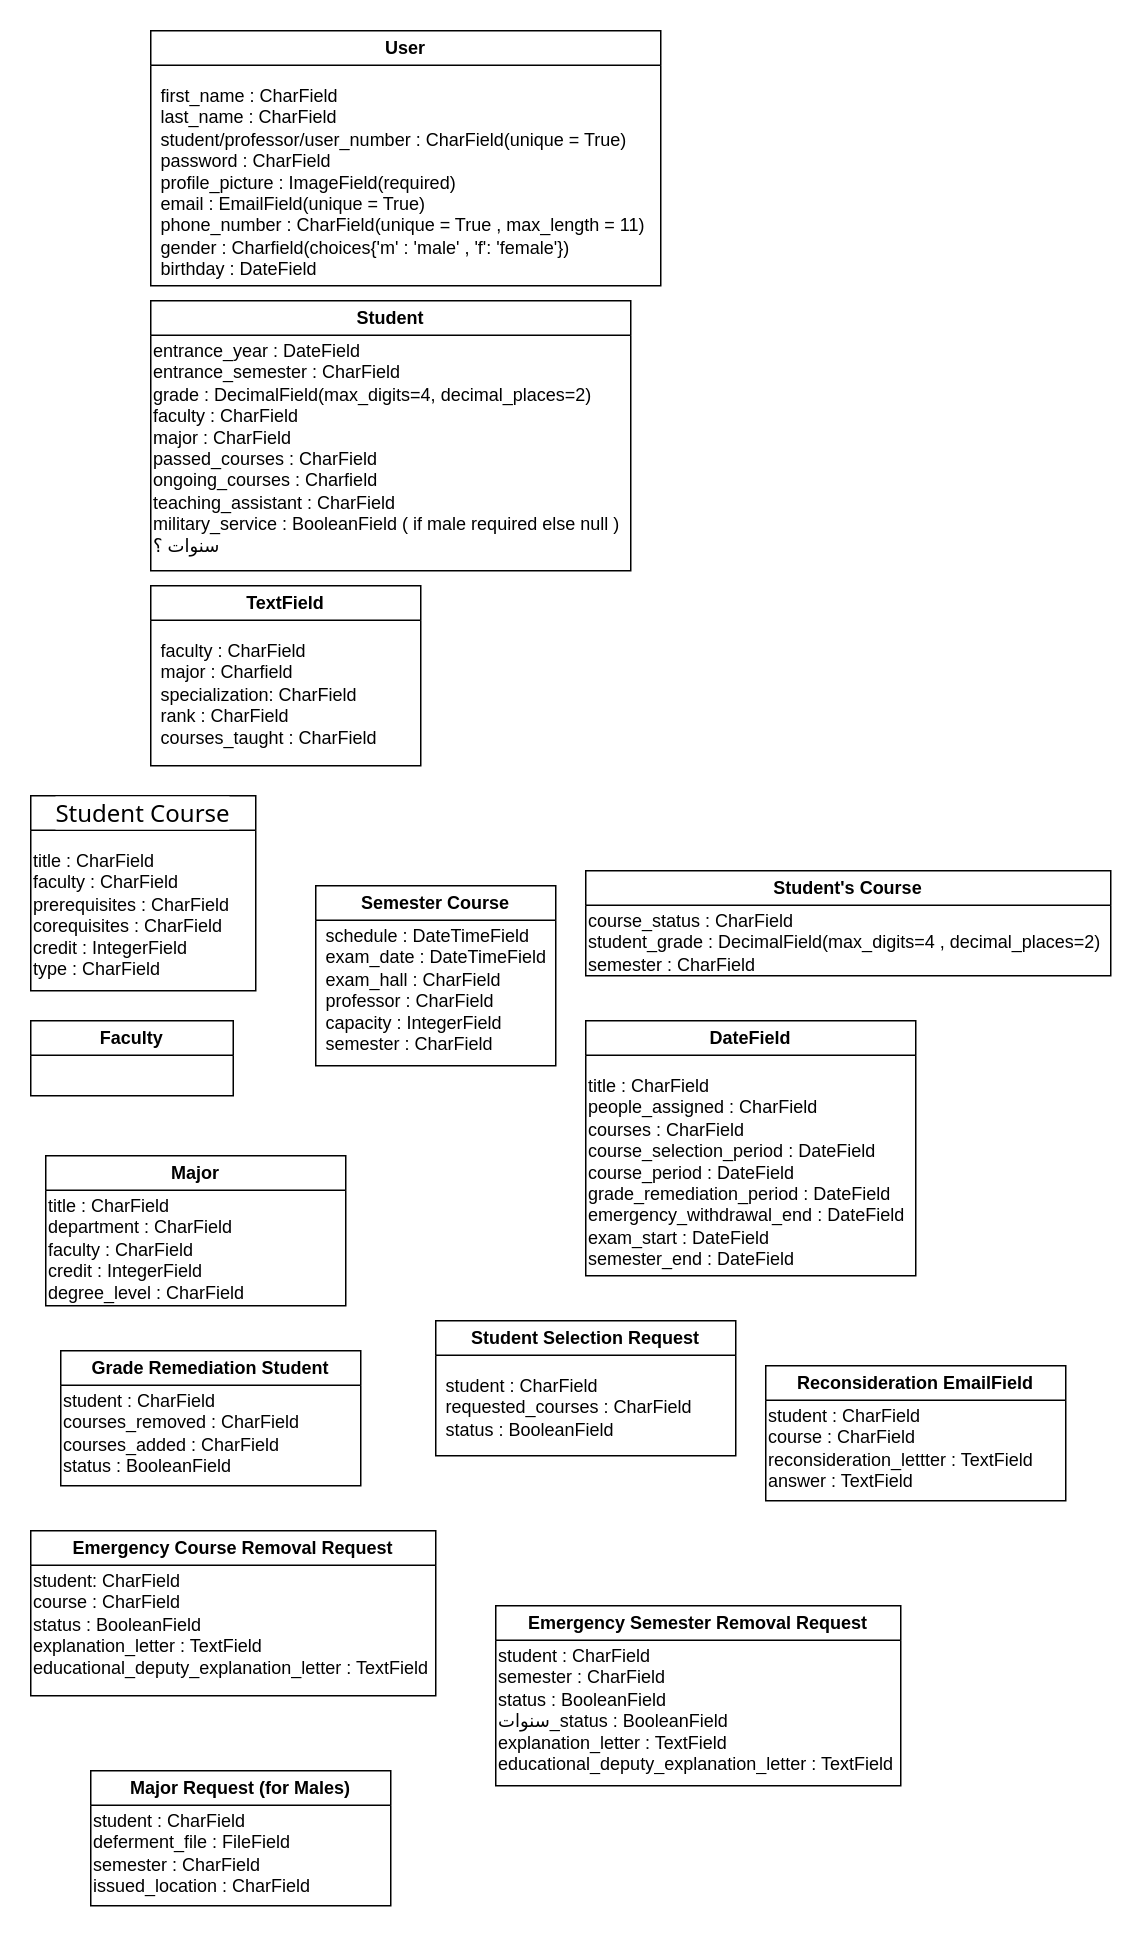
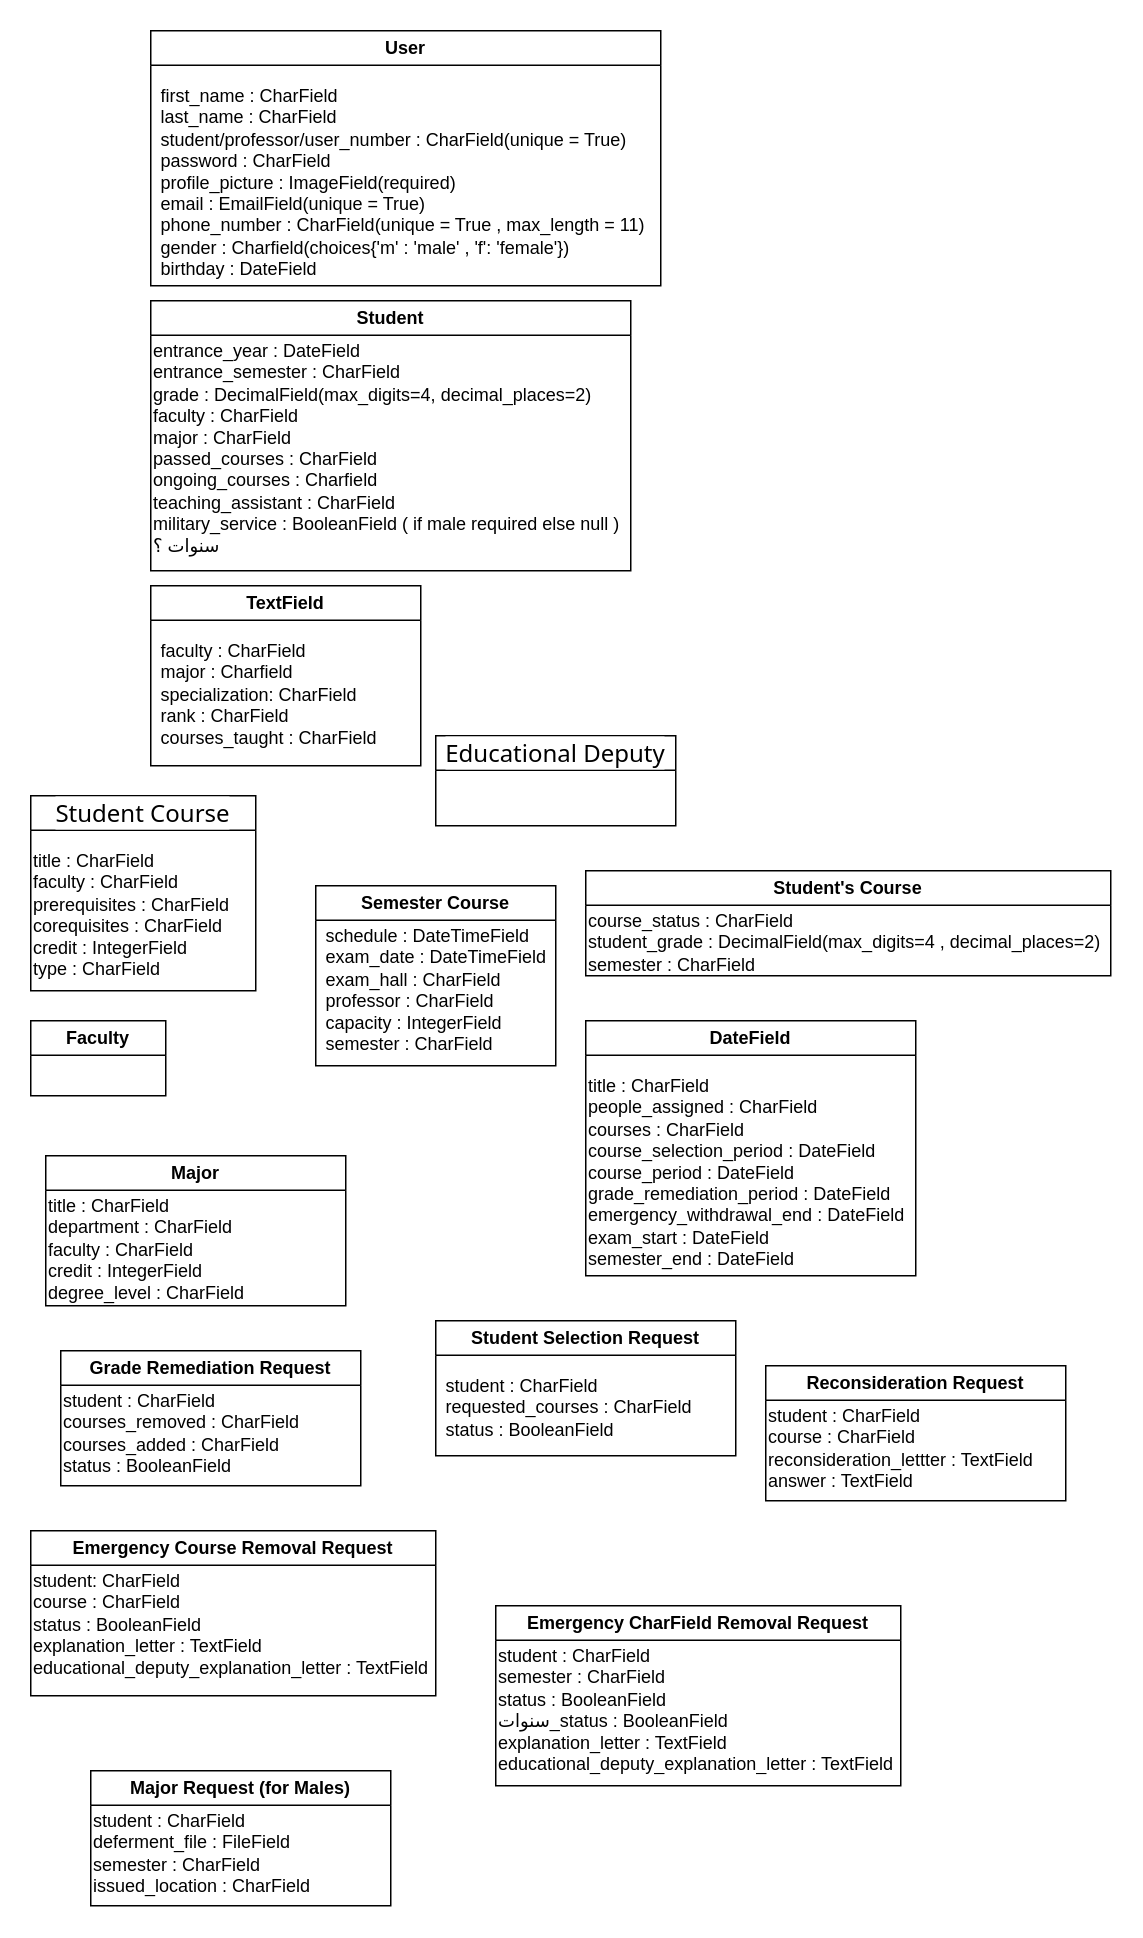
  <mxCell id="0" />
  <mxCell id="1" parent="0" />
  <mxCell id="2" parent="1" />
  <mxCell id="3" value="User" style="swimlane;whiteSpace=wrap;html=1;" parent="1" vertex="1"><mxGeometry x="100" y="20" width="340" height="170" as="geometry" /></mxCell>
  <mxCell id="4" value="&lt;div&gt;&lt;span style=&quot;background-color: initial;&quot;&gt;first_name : CharField&lt;/span&gt;&lt;br&gt;&lt;/div&gt;&lt;div&gt;last_name :&amp;nbsp;&lt;span style=&quot;background-color: initial;&quot;&gt;CharField&lt;/span&gt;&lt;/div&gt;&lt;div&gt;&lt;span style=&quot;background-color: initial;&quot;&gt;student/professor/user_number :&amp;nbsp;&lt;/span&gt;&lt;span style=&quot;background-color: initial;&quot;&gt;CharField(unique = True)&lt;/span&gt;&lt;/div&gt;&lt;div&gt;password : CharField&lt;span style=&quot;background-color: initial;&quot;&gt;&lt;br&gt;&lt;/span&gt;&lt;/div&gt;&lt;div&gt;profile_picture : ImageField(required)&lt;/div&gt;&lt;div&gt;email : EmailField(unique = True)&lt;/div&gt;&lt;div&gt;phone_number : CharField(unique = True , max_length = 11)&lt;/div&gt;&lt;div&gt;gender : Charfield(choices{'m' : 'male' , 'f': 'female'})&lt;/div&gt;&lt;div&gt;birthday : DateField&lt;/div&gt;&lt;div&gt;&lt;br&gt;&lt;/div&gt;&lt;div&gt;&lt;br&gt;&lt;/div&gt;" style="text;html=1;whiteSpace=wrap;overflow=hidden;rounded=0;" parent="3" vertex="1"><mxGeometry x="5" y="30" width="325" height="140" as="geometry" /></mxCell>
  <mxCell id="5" value="Student" style="swimlane;whiteSpace=wrap;html=1;" parent="1" vertex="1"><mxGeometry x="100" y="200" width="320" height="180" as="geometry" /></mxCell>
  <mxCell id="6" value="&lt;div&gt;entrance_year : DateField&lt;/div&gt;&lt;div&gt;entrance_semester : CharField&lt;/div&gt;&lt;div&gt;grade : DecimalField&lt;span style=&quot;background-color: initial; white-space: pre;&quot;&gt;&lt;font face=&quot;Helvetica&quot; style=&quot;font-size: 12px;&quot;&gt;(max_digits=4, decimal_places=2)&lt;/font&gt;&lt;/span&gt;&lt;/div&gt;&lt;div&gt;&lt;span style=&quot;background-color: initial; white-space: pre;&quot;&gt;&lt;font face=&quot;Helvetica&quot; style=&quot;font-size: 12px;&quot;&gt;faculty : CharField&lt;/font&gt;&lt;/span&gt;&lt;/div&gt;&lt;div&gt;&lt;span style=&quot;background-color: initial; white-space: pre;&quot;&gt;&lt;font face=&quot;Helvetica&quot; style=&quot;font-size: 12px;&quot;&gt;major : CharField&lt;/font&gt;&lt;/span&gt;&lt;/div&gt;&lt;div&gt;&lt;span style=&quot;background-color: initial; white-space: pre;&quot;&gt;&lt;font face=&quot;Helvetica&quot; style=&quot;font-size: 12px;&quot;&gt;passed_courses : CharField&lt;/font&gt;&lt;/span&gt;&lt;/div&gt;&lt;div&gt;&lt;span style=&quot;white-space: pre;&quot;&gt;ongoing_courses : Charfield&lt;/span&gt;&lt;/div&gt;&lt;div&gt;&lt;span style=&quot;white-space: pre;&quot;&gt;teaching_assistant : CharField&lt;/span&gt;&lt;/div&gt;&lt;div&gt;&lt;span style=&quot;white-space: pre;&quot;&gt;military_service : BooleanField ( if male required else null )&lt;/span&gt;&lt;/div&gt;&lt;div&gt;&lt;span style=&quot;white-space: pre;&quot;&gt;سنوات ؟&lt;/span&gt;&lt;/div&gt;&lt;div&gt;&lt;span style=&quot;white-space: pre;&quot;&gt;&lt;br&gt;&lt;/span&gt;&lt;/div&gt;&lt;div&gt;&lt;span style=&quot;white-space: pre;&quot;&gt;&lt;br&gt;&lt;/span&gt;&lt;/div&gt;" style="text;html=1;whiteSpace=wrap;overflow=hidden;rounded=0;" parent="1" vertex="1"><mxGeometry x="100" y="220" width="320" height="160" as="geometry" /></mxCell>
  <mxCell id="7" value="TextField" style="swimlane;whiteSpace=wrap;html=1;" parent="1" vertex="1"><mxGeometry x="100" y="390" width="180" height="120" as="geometry" /></mxCell>
  <mxCell id="8" value="faculty : CharField&lt;div&gt;major : Charfield&lt;/div&gt;&lt;div&gt;specialization: CharField&lt;/div&gt;&lt;div&gt;rank : CharField&lt;/div&gt;&lt;div&gt;courses_taught : CharField&lt;/div&gt;&lt;div&gt;&lt;br&gt;&lt;/div&gt;" style="text;html=1;whiteSpace=wrap;overflow=hidden;rounded=0;" parent="7" vertex="1"><mxGeometry x="5" y="30" width="165" height="90" as="geometry" /></mxCell>
+ <mxCell id="9" value="&lt;span style=&quot;font-family: Söhne, ui-sans-serif, system-ui, -apple-system, &amp;quot;Segoe UI&amp;quot;, Roboto, Ubuntu, Cantarell, &amp;quot;Noto Sans&amp;quot;, sans-serif, &amp;quot;Helvetica Neue&amp;quot;, Arial, &amp;quot;Apple Color Emoji&amp;quot;, &amp;quot;Segoe UI Emoji&amp;quot;, &amp;quot;Segoe UI Symbol&amp;quot;, &amp;quot;Noto Color Emoji&amp;quot;; font-size: 16px; font-weight: 400; text-align: start; white-space-collapse: preserve; background-color: rgb(255, 255, 255);&quot;&gt;Educational Deputy&lt;/span&gt;" style="swimlane;whiteSpace=wrap;html=1;" parent="1" vertex="1"><mxGeometry x="290" y="490" width="160" height="60" as="geometry" /></mxCell>
  <mxCell id="10" value="&lt;span style=&quot;font-family: Söhne, ui-sans-serif, system-ui, -apple-system, &amp;quot;Segoe UI&amp;quot;, Roboto, Ubuntu, Cantarell, &amp;quot;Noto Sans&amp;quot;, sans-serif, &amp;quot;Helvetica Neue&amp;quot;, Arial, &amp;quot;Apple Color Emoji&amp;quot;, &amp;quot;Segoe UI Emoji&amp;quot;, &amp;quot;Segoe UI Symbol&amp;quot;, &amp;quot;Noto Color Emoji&amp;quot;; font-size: 16px; font-weight: 400; text-align: start; white-space-collapse: preserve; background-color: rgb(255, 255, 255);&quot;&gt;Student Course&lt;/span&gt;" style="swimlane;whiteSpace=wrap;html=1;" parent="1" vertex="1"><mxGeometry x="20" y="530" width="150" height="130" as="geometry" /></mxCell>
  <mxCell id="11" value="title : CharField&lt;div&gt;faculty : CharField&lt;/div&gt;&lt;div&gt;&lt;span style=&quot;background-color: initial;&quot;&gt;prerequisites : CharField&lt;/span&gt;&lt;/div&gt;&lt;div&gt;corequisites : CharField&lt;/div&gt;&lt;div&gt;credit : IntegerField&lt;/div&gt;&lt;div&gt;type : CharField&lt;/div&gt;" style="text;html=1;whiteSpace=wrap;overflow=hidden;rounded=0;" parent="10" vertex="1"><mxGeometry y="30" width="140" height="100" as="geometry" /></mxCell>
  <mxCell id="12" value="Semester Course" style="swimlane;whiteSpace=wrap;html=1;" vertex="1" parent="1"><mxGeometry x="210" y="590" width="160" height="120" as="geometry" /></mxCell>
  <mxCell id="13" value="schedule : DateTimeField&lt;div&gt;exam_date : DateTimeField&lt;/div&gt;&lt;div&gt;exam_hall : CharField&lt;/div&gt;&lt;div&gt;professor : CharField&lt;/div&gt;&lt;div&gt;capacity : &lt;span style=&quot;background-color: initial;&quot;&gt;IntegerField&lt;/span&gt;&lt;/div&gt;&lt;div&gt;&lt;span style=&quot;background-color: initial;&quot;&gt;semester : CharField&lt;/span&gt;&lt;/div&gt;" style="text;html=1;whiteSpace=wrap;overflow=hidden;rounded=0;" vertex="1" parent="12"><mxGeometry x="5" y="20" width="150" height="100" as="geometry" /></mxCell>
  <mxCell id="14" value="Student's Course" style="swimlane;whiteSpace=wrap;html=1;" vertex="1" parent="1"><mxGeometry x="390" y="580" width="350" height="70" as="geometry" /></mxCell>
  <mxCell id="15" value="course_status : CharField&lt;div&gt;student_grade : DecimalField(max_digits=4 , decimal_places=2)&lt;/div&gt;&lt;div&gt;semester : CharField&lt;/div&gt;&lt;div&gt;&lt;br&gt;&lt;/div&gt;" style="text;html=1;whiteSpace=wrap;overflow=hidden;rounded=0;" vertex="1" parent="14"><mxGeometry y="20" width="350" height="50" as="geometry" /></mxCell>
  <mxCell id="16" value="DateField" style="swimlane;whiteSpace=wrap;html=1;" vertex="1" parent="1"><mxGeometry x="390" y="680" width="220" height="170" as="geometry" /></mxCell>
  <mxCell id="17" value="title : CharField&lt;div&gt;people_assigned : CharField&lt;/div&gt;&lt;div&gt;courses : CharField&lt;/div&gt;&lt;div&gt;course_selection_period : DateField&lt;/div&gt;&lt;div&gt;course_period : DateField&lt;/div&gt;&lt;div&gt;grade_remediation_period : DateField&lt;br&gt;&lt;/div&gt;&lt;div&gt;emergency_withdrawal_end : DateField&lt;/div&gt;&lt;div&gt;exam_start : DateField&lt;/div&gt;&lt;div&gt;semester_end : DateField&lt;/div&gt;" style="text;html=1;whiteSpace=wrap;overflow=hidden;rounded=0;" vertex="1" parent="16"><mxGeometry y="30" width="220" height="140" as="geometry" /></mxCell>
- <mxCell id="18" value="Faculty" style="swimlane;whiteSpace=wrap;html=1;" vertex="1" parent="1"><mxGeometry x="20" y="680" width="135" height="50" as="geometry" /></mxCell>
+ <mxCell id="18" value="Faculty" style="swimlane;whiteSpace=wrap;html=1;" vertex="1" parent="1"><mxGeometry x="20" y="680" width="90" height="50" as="geometry" /></mxCell>
  <mxCell id="19" value="Major" style="swimlane;whiteSpace=wrap;html=1;" vertex="1" parent="1"><mxGeometry x="30" y="770" width="200" height="100" as="geometry" /></mxCell>
  <mxCell id="20" value="title : CharField&lt;div&gt;department : CharField&lt;/div&gt;&lt;div&gt;faculty : CharField&lt;/div&gt;&lt;div&gt;credit : IntegerField&lt;/div&gt;&lt;div&gt;degree_level : CharField&lt;/div&gt;&lt;div&gt;&lt;br&gt;&lt;/div&gt;" style="text;html=1;whiteSpace=wrap;overflow=hidden;rounded=0;" vertex="1" parent="19"><mxGeometry y="20" width="200" height="80" as="geometry" /></mxCell>
  <mxCell id="21" value="Student Selection Request" style="swimlane;whiteSpace=wrap;html=1;" vertex="1" parent="1"><mxGeometry x="290" y="880" width="200" height="90" as="geometry" /></mxCell>
  <mxCell id="22" value="student : CharField&lt;div&gt;requested_courses : CharField&lt;/div&gt;&lt;div&gt;status : BooleanField&lt;/div&gt;" style="text;html=1;whiteSpace=wrap;overflow=hidden;rounded=0;" vertex="1" parent="21"><mxGeometry x="5" y="30" width="185" height="60" as="geometry" /></mxCell>
- <mxCell id="23" value="Grade Remediation Student" style="swimlane;whiteSpace=wrap;html=1;" vertex="1" parent="1"><mxGeometry x="40" y="900" width="200" height="90" as="geometry" /></mxCell>
+ <mxCell id="23" value="Grade Remediation Request" style="swimlane;whiteSpace=wrap;html=1;" vertex="1" parent="1"><mxGeometry x="40" y="900" width="200" height="90" as="geometry" /></mxCell>
  <mxCell id="24" value="student : CharField&lt;div&gt;courses_removed : CharField&lt;/div&gt;&lt;div&gt;courses_added : CharField&lt;/div&gt;&lt;div&gt;status : BooleanField&lt;/div&gt;" style="text;html=1;whiteSpace=wrap;overflow=hidden;rounded=0;" vertex="1" parent="23"><mxGeometry y="20" width="200" height="70" as="geometry" /></mxCell>
- <mxCell id="25" value="Reconsideration EmailField" style="swimlane;whiteSpace=wrap;html=1;" vertex="1" parent="1"><mxGeometry x="510" y="910" width="200" height="90" as="geometry" /></mxCell>
+ <mxCell id="25" value="Reconsideration Request" style="swimlane;whiteSpace=wrap;html=1;" vertex="1" parent="1"><mxGeometry x="510" y="910" width="200" height="90" as="geometry" /></mxCell>
  <mxCell id="26" value="student : CharField&lt;div&gt;course : CharField&lt;/div&gt;&lt;div&gt;reconsideration_lettter : TextField&lt;/div&gt;&lt;div&gt;answer : TextField&lt;/div&gt;&lt;div&gt;&lt;br&gt;&lt;/div&gt;" style="text;html=1;whiteSpace=wrap;overflow=hidden;rounded=0;" vertex="1" parent="25"><mxGeometry y="20" width="200" height="70" as="geometry" /></mxCell>
  <mxCell id="27" value="Emergency Course Removal Request" style="swimlane;whiteSpace=wrap;html=1;" vertex="1" parent="1"><mxGeometry x="20" y="1020" width="270" height="110" as="geometry" /></mxCell>
  <mxCell id="28" value="student: CharField&lt;div&gt;course : CharField&lt;/div&gt;&lt;div&gt;status : BooleanField&lt;/div&gt;&lt;div&gt;explanation_letter : TextField&lt;/div&gt;&lt;div&gt;educational_deputy_explanation_letter : TextField&lt;/div&gt;&lt;div&gt;&lt;br&gt;&lt;/div&gt;" style="text;html=1;whiteSpace=wrap;overflow=hidden;rounded=0;" vertex="1" parent="27"><mxGeometry y="20" width="270" height="90" as="geometry" /></mxCell>
- <mxCell id="29" value="Emergency Semester Removal Request" style="swimlane;whiteSpace=wrap;html=1;" vertex="1" parent="1"><mxGeometry x="330" y="1070" width="270" height="120" as="geometry" /></mxCell>
+ <mxCell id="29" value="Emergency CharField Removal Request" style="swimlane;whiteSpace=wrap;html=1;" vertex="1" parent="1"><mxGeometry x="330" y="1070" width="270" height="120" as="geometry" /></mxCell>
  <mxCell id="30" value="student : CharField&lt;div&gt;semester : CharField&lt;/div&gt;&lt;div&gt;status : BooleanField&lt;/div&gt;&lt;div&gt;سنوات_status : BooleanField&lt;/div&gt;&lt;div&gt;&lt;div&gt;explanation_letter : TextField&lt;/div&gt;&lt;div&gt;educational_deputy_explanation_letter : TextField&lt;/div&gt;&lt;/div&gt;" style="text;html=1;whiteSpace=wrap;overflow=hidden;rounded=0;" vertex="1" parent="29"><mxGeometry y="20" width="270" height="100" as="geometry" /></mxCell>
  <mxCell id="31" value="Major Request (for Males)" style="swimlane;whiteSpace=wrap;html=1;startSize=23;" vertex="1" parent="1"><mxGeometry x="60" y="1180" width="200" height="90" as="geometry" /></mxCell>
  <mxCell id="32" value="student : CharField&lt;div&gt;deferment_file : FileField&lt;/div&gt;&lt;div&gt;semester : CharField&lt;/div&gt;&lt;div&gt;issued_location : CharField&lt;/div&gt;" style="text;html=1;whiteSpace=wrap;overflow=hidden;rounded=0;" vertex="1" parent="31"><mxGeometry y="20" width="200" height="70" as="geometry" /></mxCell>
